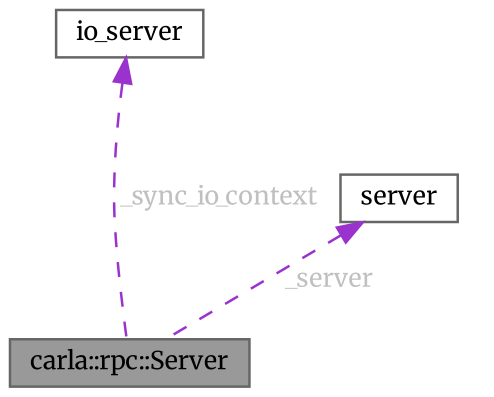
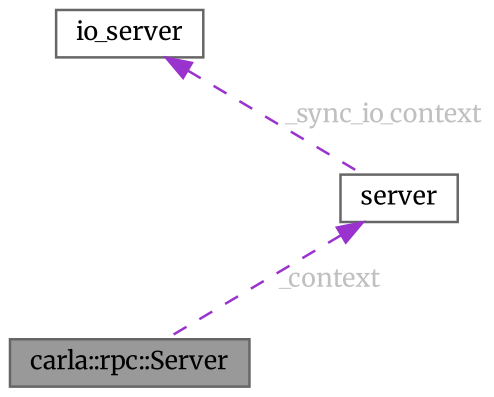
  digraph {
    fontname=Merriweather
    node [color=gray40 fillcolor=white fontname=Merriweather fontsize=10 shape=box style=filled]
    edge [color=darkorchid3 dir=back fontcolor=grey fontname=Merriweather fontsize=10 labelfontname=Helvetica labelfontsize=10 style=dashed]
    n1 [fillcolor=grey60 fontcolor=black height=0.2 label="carla::rpc::Server" width=0.4]
    n2 [height=0.2 label=io_server width=0.4]
    n3 [height=0.2 label=server width=0.4]
-   n2 -> n1 [label=" _sync_io_context"]
-   n3 -> n1 [label=" _server"]
+   n2 -> n3 [label=" _sync_io_context"]
+   n3 -> n1 [label=" _context"]
  }
